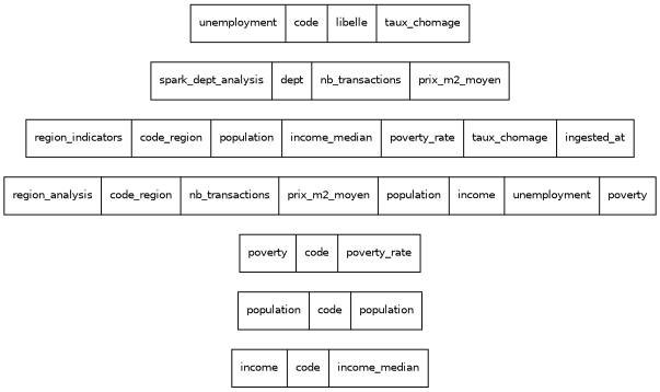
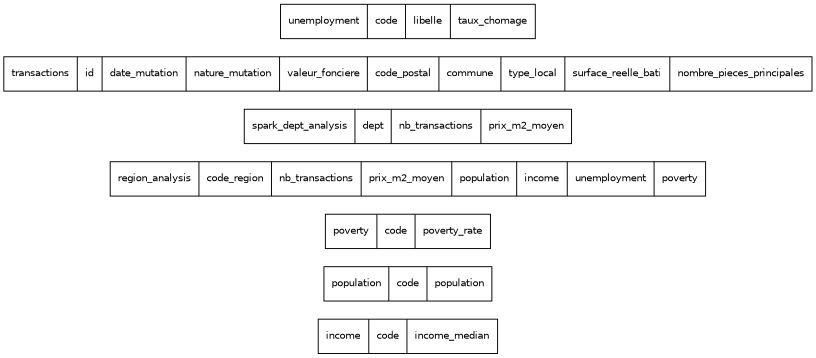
  digraph {
    rankdir=LR
    node [fontname=Helvetica fontsize=10 shape=record]
    n1 [label="{income|<code>code|<income_median>income_median}"]
    n2 [label="{population|<code>code|<population>population}"]
    n3 [label="{poverty|<code>code|<poverty_rate>poverty_rate}"]
    n4 [label="{region_analysis|<code_region>code_region|<nb_transactions>nb_transactions|<prix_m2_moyen>prix_m2_moyen|<population>population|<income>income|<unemployment>unemployment|<poverty>poverty}"]
-   n5 [label="{region_indicators|<code_region>code_region|<population>population|<income_median>income_median|<poverty_rate>poverty_rate|<taux_chomage>taux_chomage|<ingested_at>ingested_at}"]
    n6 [label="{spark_dept_analysis|<dept>dept|<nb_transactions>nb_transactions|<prix_m2_moyen>prix_m2_moyen}"]
+   n7 [label="{transactions|<id>id|<date_mutation>date_mutation|<nature_mutation>nature_mutation|<valeur_fonciere>valeur_fonciere|<code_postal>code_postal|<commune>commune|<type_local>type_local|<surface_reelle_bati>surface_reelle_bati|<nombre_pieces_principales>nombre_pieces_principales}"]
    n8 [label="{unemployment|<code>code|<libelle>libelle|<taux_chomage>taux_chomage}"]
  }
